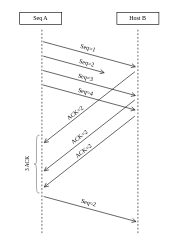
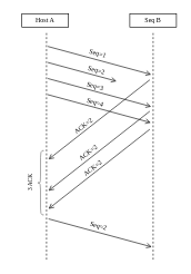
  <mxCell id="0" />
  <mxCell id="1" parent="0" />
  <mxCell id="2" value="" style="endArrow=none;html=1;rounded=0;strokeWidth=1;dashed=1;" parent="1" edge="1"><mxGeometry width="50" height="50" relative="1" as="geometry"><mxPoint x="69" y="388" as="sourcePoint" /><mxPoint x="69" y="47" as="targetPoint" /></mxGeometry></mxCell>
  <mxCell id="3" value="" style="endArrow=none;html=1;rounded=0;strokeWidth=1;dashed=1;" parent="1" edge="1"><mxGeometry width="50" height="50" relative="1" as="geometry"><mxPoint x="229" y="388" as="sourcePoint" /><mxPoint x="229" y="48" as="targetPoint" /></mxGeometry></mxCell>
  <mxCell id="4" value="" style="endArrow=open;html=1;rounded=0;strokeWidth=1;endFill=0;" parent="1" edge="1"><mxGeometry width="50" height="50" relative="1" as="geometry"><mxPoint x="71" y="69" as="sourcePoint" /><mxPoint x="226" y="111" as="targetPoint" /></mxGeometry></mxCell>
  <mxCell id="5" value="Seq=1" style="text;html=1;align=center;verticalAlign=middle;resizable=0;points=[];autosize=1;strokeColor=none;fillColor=none;fontFamily=Bahnschrift;rotation=15;fontSize=10;rounded=0;" parent="1" vertex="1"><mxGeometry x="121" y="64" width="50" height="30" as="geometry" /></mxCell>
- <mxCell id="6" value="Seq A" style="whiteSpace=wrap;html=1;fontFamily=Bahnschrift;fontSize=10;fontColor=default;fillColor=none;gradientColor=none;rounded=0;" parent="1" vertex="1"><mxGeometry x="32" y="20" width="70" height="20" as="geometry" /></mxCell>
- <mxCell id="7" value="Host B" style="whiteSpace=wrap;html=1;fontFamily=Bahnschrift;fontSize=10;fontColor=default;fillColor=none;gradientColor=none;rounded=0;" parent="1" vertex="1"><mxGeometry x="194" y="20" width="70" height="20" as="geometry" /></mxCell>
+ <mxCell id="6" value="Host A" style="whiteSpace=wrap;html=1;fontFamily=Bahnschrift;fontSize=10;fontColor=default;fillColor=none;gradientColor=none;rounded=0;" parent="1" vertex="1"><mxGeometry x="32" y="20" width="70" height="20" as="geometry" /></mxCell>
+ <mxCell id="7" value="Seq B" style="whiteSpace=wrap;html=1;fontFamily=Bahnschrift;fontSize=10;fontColor=default;fillColor=none;gradientColor=none;rounded=0;" parent="1" vertex="1"><mxGeometry x="194" y="20" width="70" height="20" as="geometry" /></mxCell>
  <mxCell id="8" value="" style="endArrow=open;html=1;rounded=0;strokeWidth=1;endFill=0;fillColor=#60a917;strokeColor=#000000;" parent="1" edge="1"><mxGeometry width="50" height="50" relative="1" as="geometry"><mxPoint x="224" y="119" as="sourcePoint" /><mxPoint x="72" y="238" as="targetPoint" /></mxGeometry></mxCell>
  <mxCell id="9" value="ACK=2" style="text;html=1;align=center;verticalAlign=middle;resizable=0;points=[];autosize=1;strokeColor=none;fillColor=none;fontSize=10;fontFamily=Bahnschrift;fontColor=default;rotation=-37.9;rounded=0;" parent="1" vertex="1"><mxGeometry x="99" y="173" width="50" height="30" as="geometry" /></mxCell>
  <mxCell id="10" value="" style="endArrow=open;html=1;rounded=0;strokeWidth=1;endFill=0;" parent="1" edge="1"><mxGeometry width="50" height="50" relative="1" as="geometry"><mxPoint x="71" y="93" as="sourcePoint" /><mxPoint x="174" y="121" as="targetPoint" /></mxGeometry></mxCell>
  <mxCell id="11" value="Seq=2" style="text;html=1;align=center;verticalAlign=middle;resizable=0;points=[];autosize=1;strokeColor=none;fillColor=none;fontFamily=Bahnschrift;rotation=15;fontSize=10;rounded=0;" parent="1" vertex="1"><mxGeometry x="119" y="89" width="50" height="30" as="geometry" /></mxCell>
  <mxCell id="12" value="" style="endArrow=open;html=1;rounded=0;strokeWidth=1;endFill=0;" parent="1" edge="1"><mxGeometry width="50" height="50" relative="1" as="geometry"><mxPoint x="71" y="117" as="sourcePoint" /><mxPoint x="226" y="159" as="targetPoint" /></mxGeometry></mxCell>
  <mxCell id="13" value="Seq=3" style="text;html=1;align=center;verticalAlign=middle;resizable=0;points=[];autosize=1;strokeColor=none;fillColor=none;fontFamily=Bahnschrift;rotation=15;fontSize=10;rounded=0;" parent="1" vertex="1"><mxGeometry x="117" y="113" width="50" height="30" as="geometry" /></mxCell>
  <mxCell id="14" value="" style="endArrow=open;html=1;rounded=0;strokeWidth=1;endFill=0;" parent="1" edge="1"><mxGeometry width="50" height="50" relative="1" as="geometry"><mxPoint x="70.5" y="141" as="sourcePoint" /><mxPoint x="225.5" y="183" as="targetPoint" /></mxGeometry></mxCell>
  <mxCell id="15" value="Seq=4" style="text;html=1;align=center;verticalAlign=middle;resizable=0;points=[];autosize=1;strokeColor=none;fillColor=none;fontFamily=Bahnschrift;rotation=15;fontSize=10;rounded=0;" parent="1" vertex="1"><mxGeometry x="116.5" y="137" width="50" height="30" as="geometry" /></mxCell>
  <mxCell id="16" value="" style="shape=image;html=1;verticalAlign=top;verticalLabelPosition=bottom;labelBackgroundColor=#ffffff;imageAspect=0;aspect=fixed;image=https://cdn3.iconfinder.com/data/icons/flat-actions-icons-9/792/Close_Icon-128.png;rounded=0;fontFamily=Bahnschrift;fontSize=6;fontColor=#000000;fillColor=none;gradientColor=none;" parent="1" vertex="1"><mxGeometry x="174" y="113" width="18" height="18" as="geometry" /></mxCell>
  <mxCell id="17" value="" style="endArrow=open;html=1;rounded=0;strokeWidth=1;endFill=0;fillColor=#60a917;strokeColor=#000000;" parent="1" edge="1"><mxGeometry width="50" height="50" relative="1" as="geometry"><mxPoint x="224" y="166" as="sourcePoint" /><mxPoint x="72" y="285" as="targetPoint" /></mxGeometry></mxCell>
  <mxCell id="18" value="ACK=2" style="text;html=1;align=center;verticalAlign=middle;resizable=0;points=[];autosize=1;strokeColor=none;fillColor=none;fontSize=10;fontFamily=Bahnschrift;fontColor=default;rotation=-37.9;rounded=0;" parent="1" vertex="1"><mxGeometry x="106" y="213" width="50" height="30" as="geometry" /></mxCell>
  <mxCell id="19" value="" style="endArrow=open;html=1;rounded=0;strokeWidth=1;endFill=0;fillColor=#60a917;strokeColor=#000000;" parent="1" edge="1"><mxGeometry width="50" height="50" relative="1" as="geometry"><mxPoint x="224" y="193" as="sourcePoint" /><mxPoint x="72" y="312" as="targetPoint" /></mxGeometry></mxCell>
  <mxCell id="20" value="ACK=2" style="text;html=1;align=center;verticalAlign=middle;resizable=0;points=[];autosize=1;strokeColor=none;fillColor=none;fontSize=10;fontFamily=Bahnschrift;fontColor=default;rotation=-37.9;rounded=0;" parent="1" vertex="1"><mxGeometry x="113" y="236" width="50" height="30" as="geometry" /></mxCell>
  <mxCell id="21" value="" style="endArrow=open;html=1;rounded=0;strokeWidth=1;endFill=0;" parent="1" edge="1"><mxGeometry width="50" height="50" relative="1" as="geometry"><mxPoint x="72" y="327" as="sourcePoint" /><mxPoint x="227" y="369" as="targetPoint" /></mxGeometry></mxCell>
  <mxCell id="22" value="Seq=2" style="text;html=1;align=center;verticalAlign=middle;resizable=0;points=[];autosize=1;strokeColor=none;fillColor=none;fontFamily=Bahnschrift;rotation=15;fontSize=10;rounded=0;" parent="1" vertex="1"><mxGeometry x="122" y="322" width="50" height="30" as="geometry" /></mxCell>
  <mxCell id="23" value="" style="shape=curlyBracket;whiteSpace=wrap;html=1;rounded=1;flipH=1;fontFamily=Bahnschrift;fontSize=6;fontColor=#000000;fillColor=none;gradientColor=none;rotation=-180;strokeColor=#707070;" parent="1" vertex="1"><mxGeometry x="55" y="225" width="10" height="96" as="geometry" /></mxCell>
  <mxCell id="24" value="3 ACK" style="text;html=1;align=center;verticalAlign=middle;resizable=0;points=[];autosize=1;strokeColor=none;fillColor=none;fontSize=9;fontFamily=Bahnschrift;fontColor=#000000;rotation=-90;" parent="1" vertex="1"><mxGeometry x="20" y="263" width="50" height="20" as="geometry" /></mxCell>
